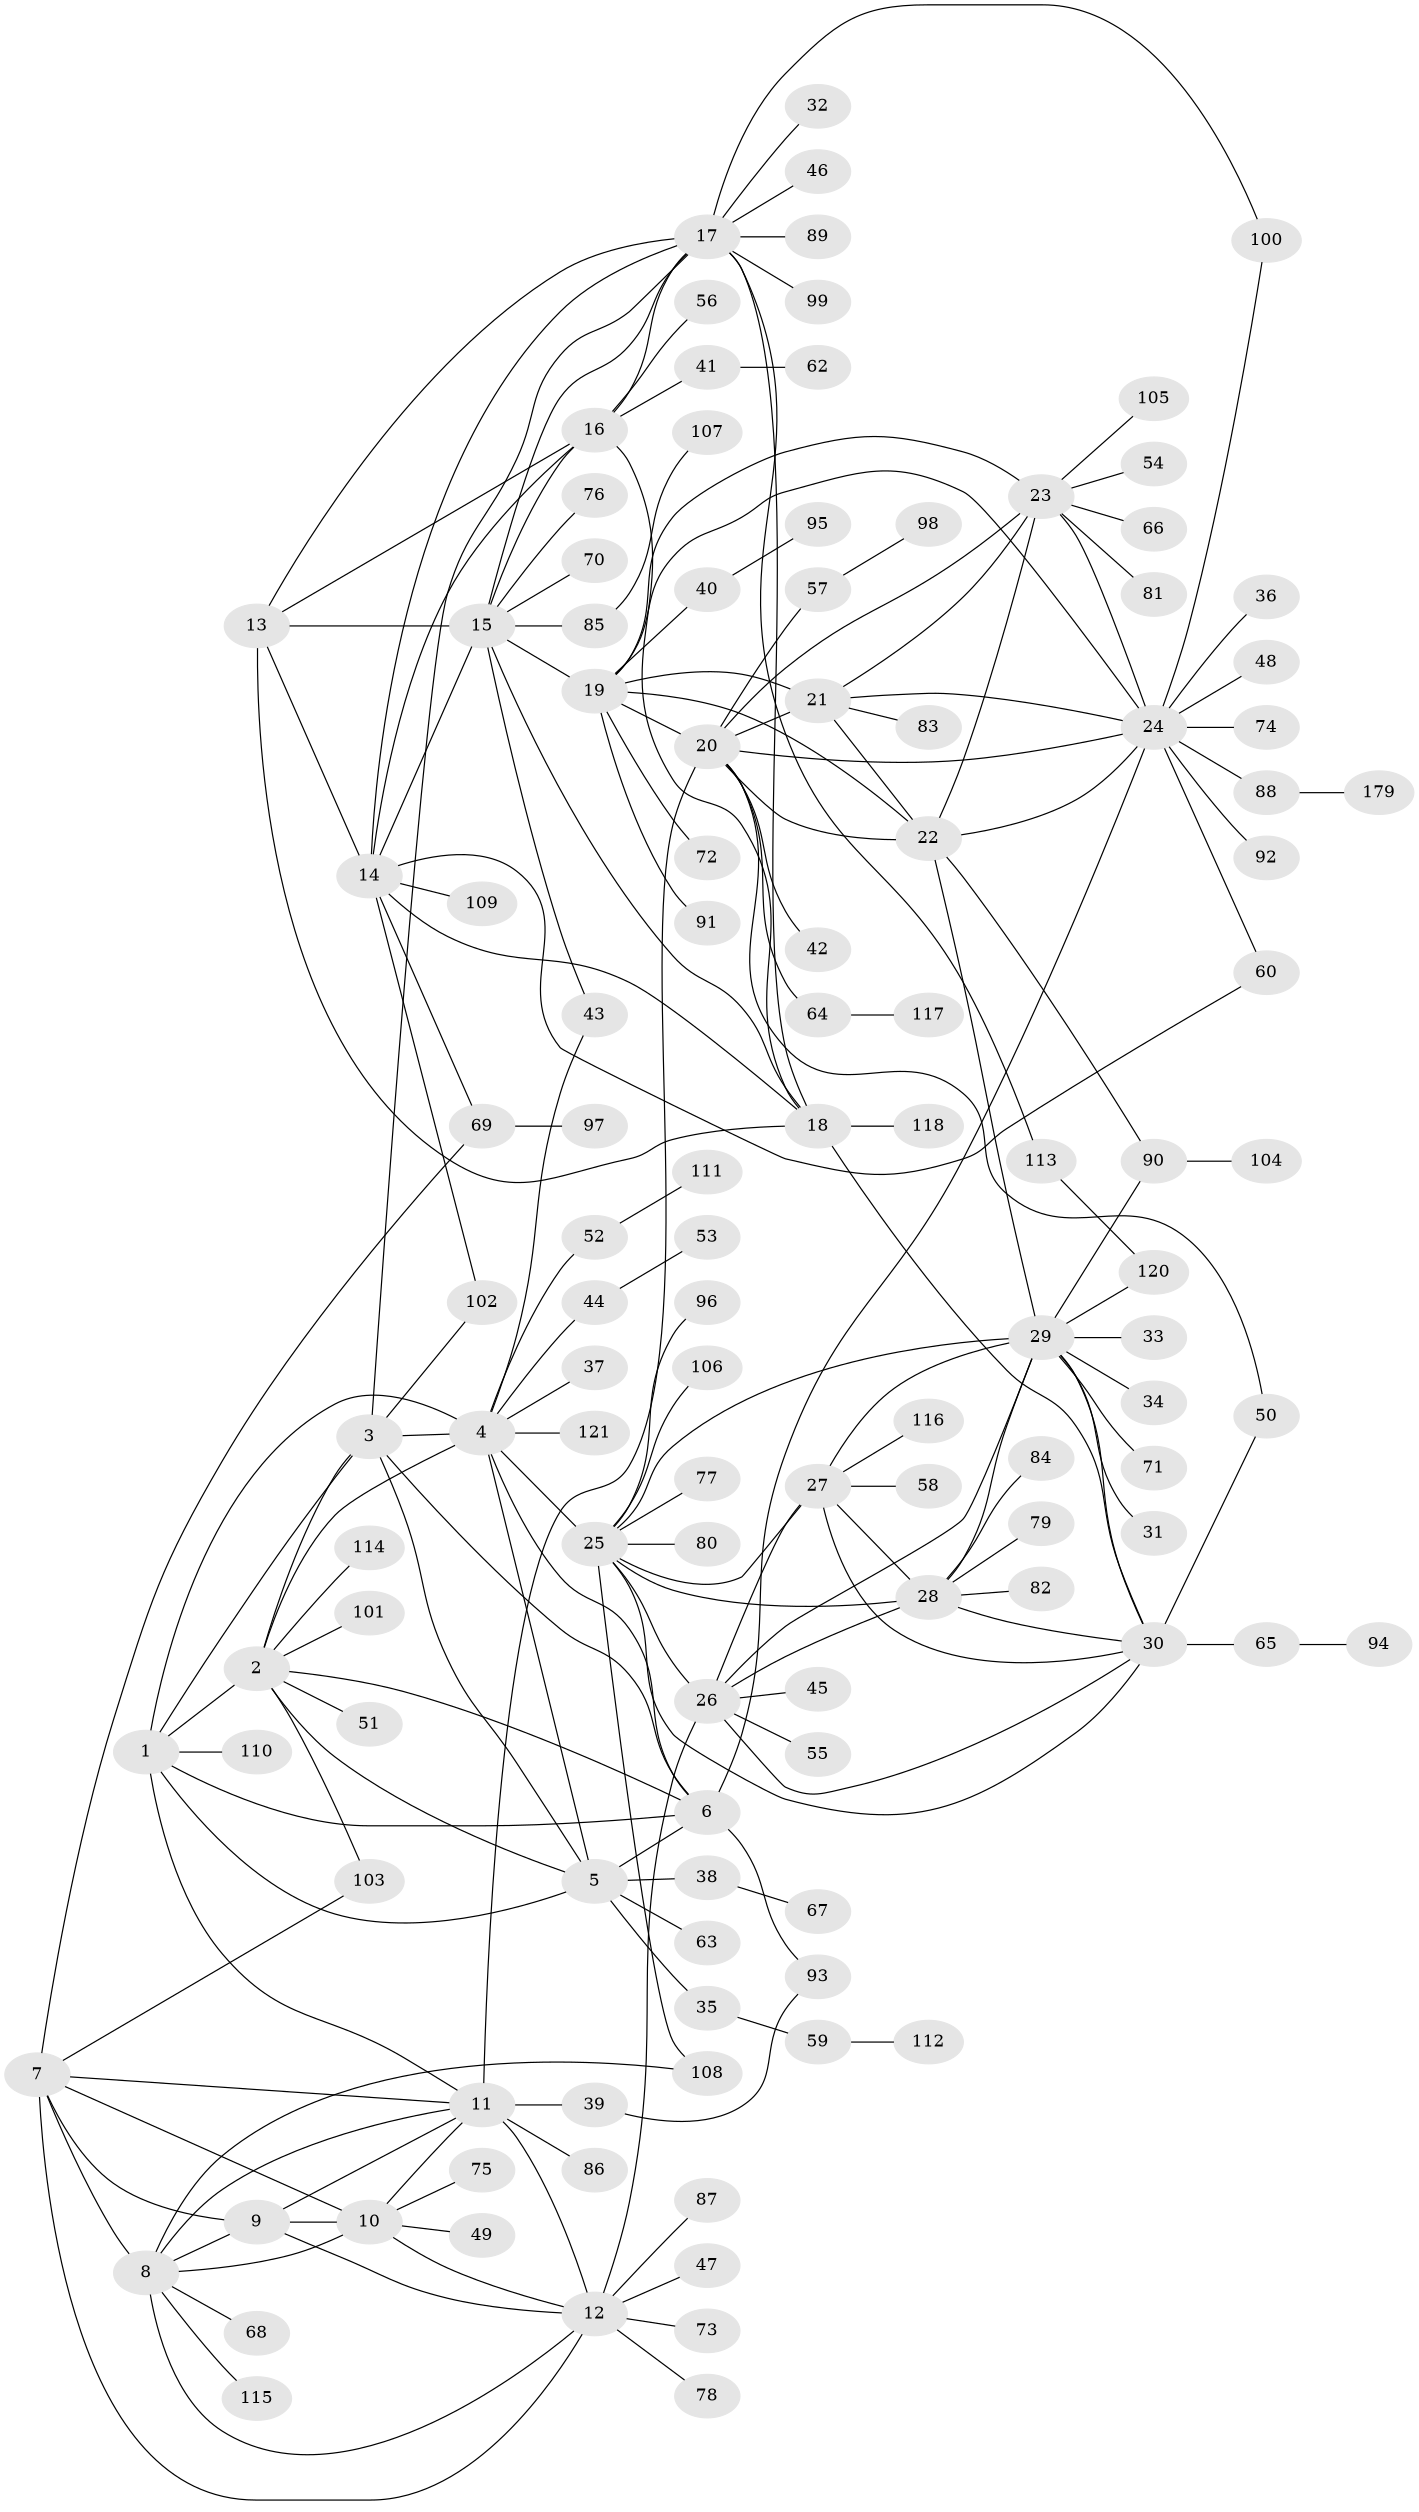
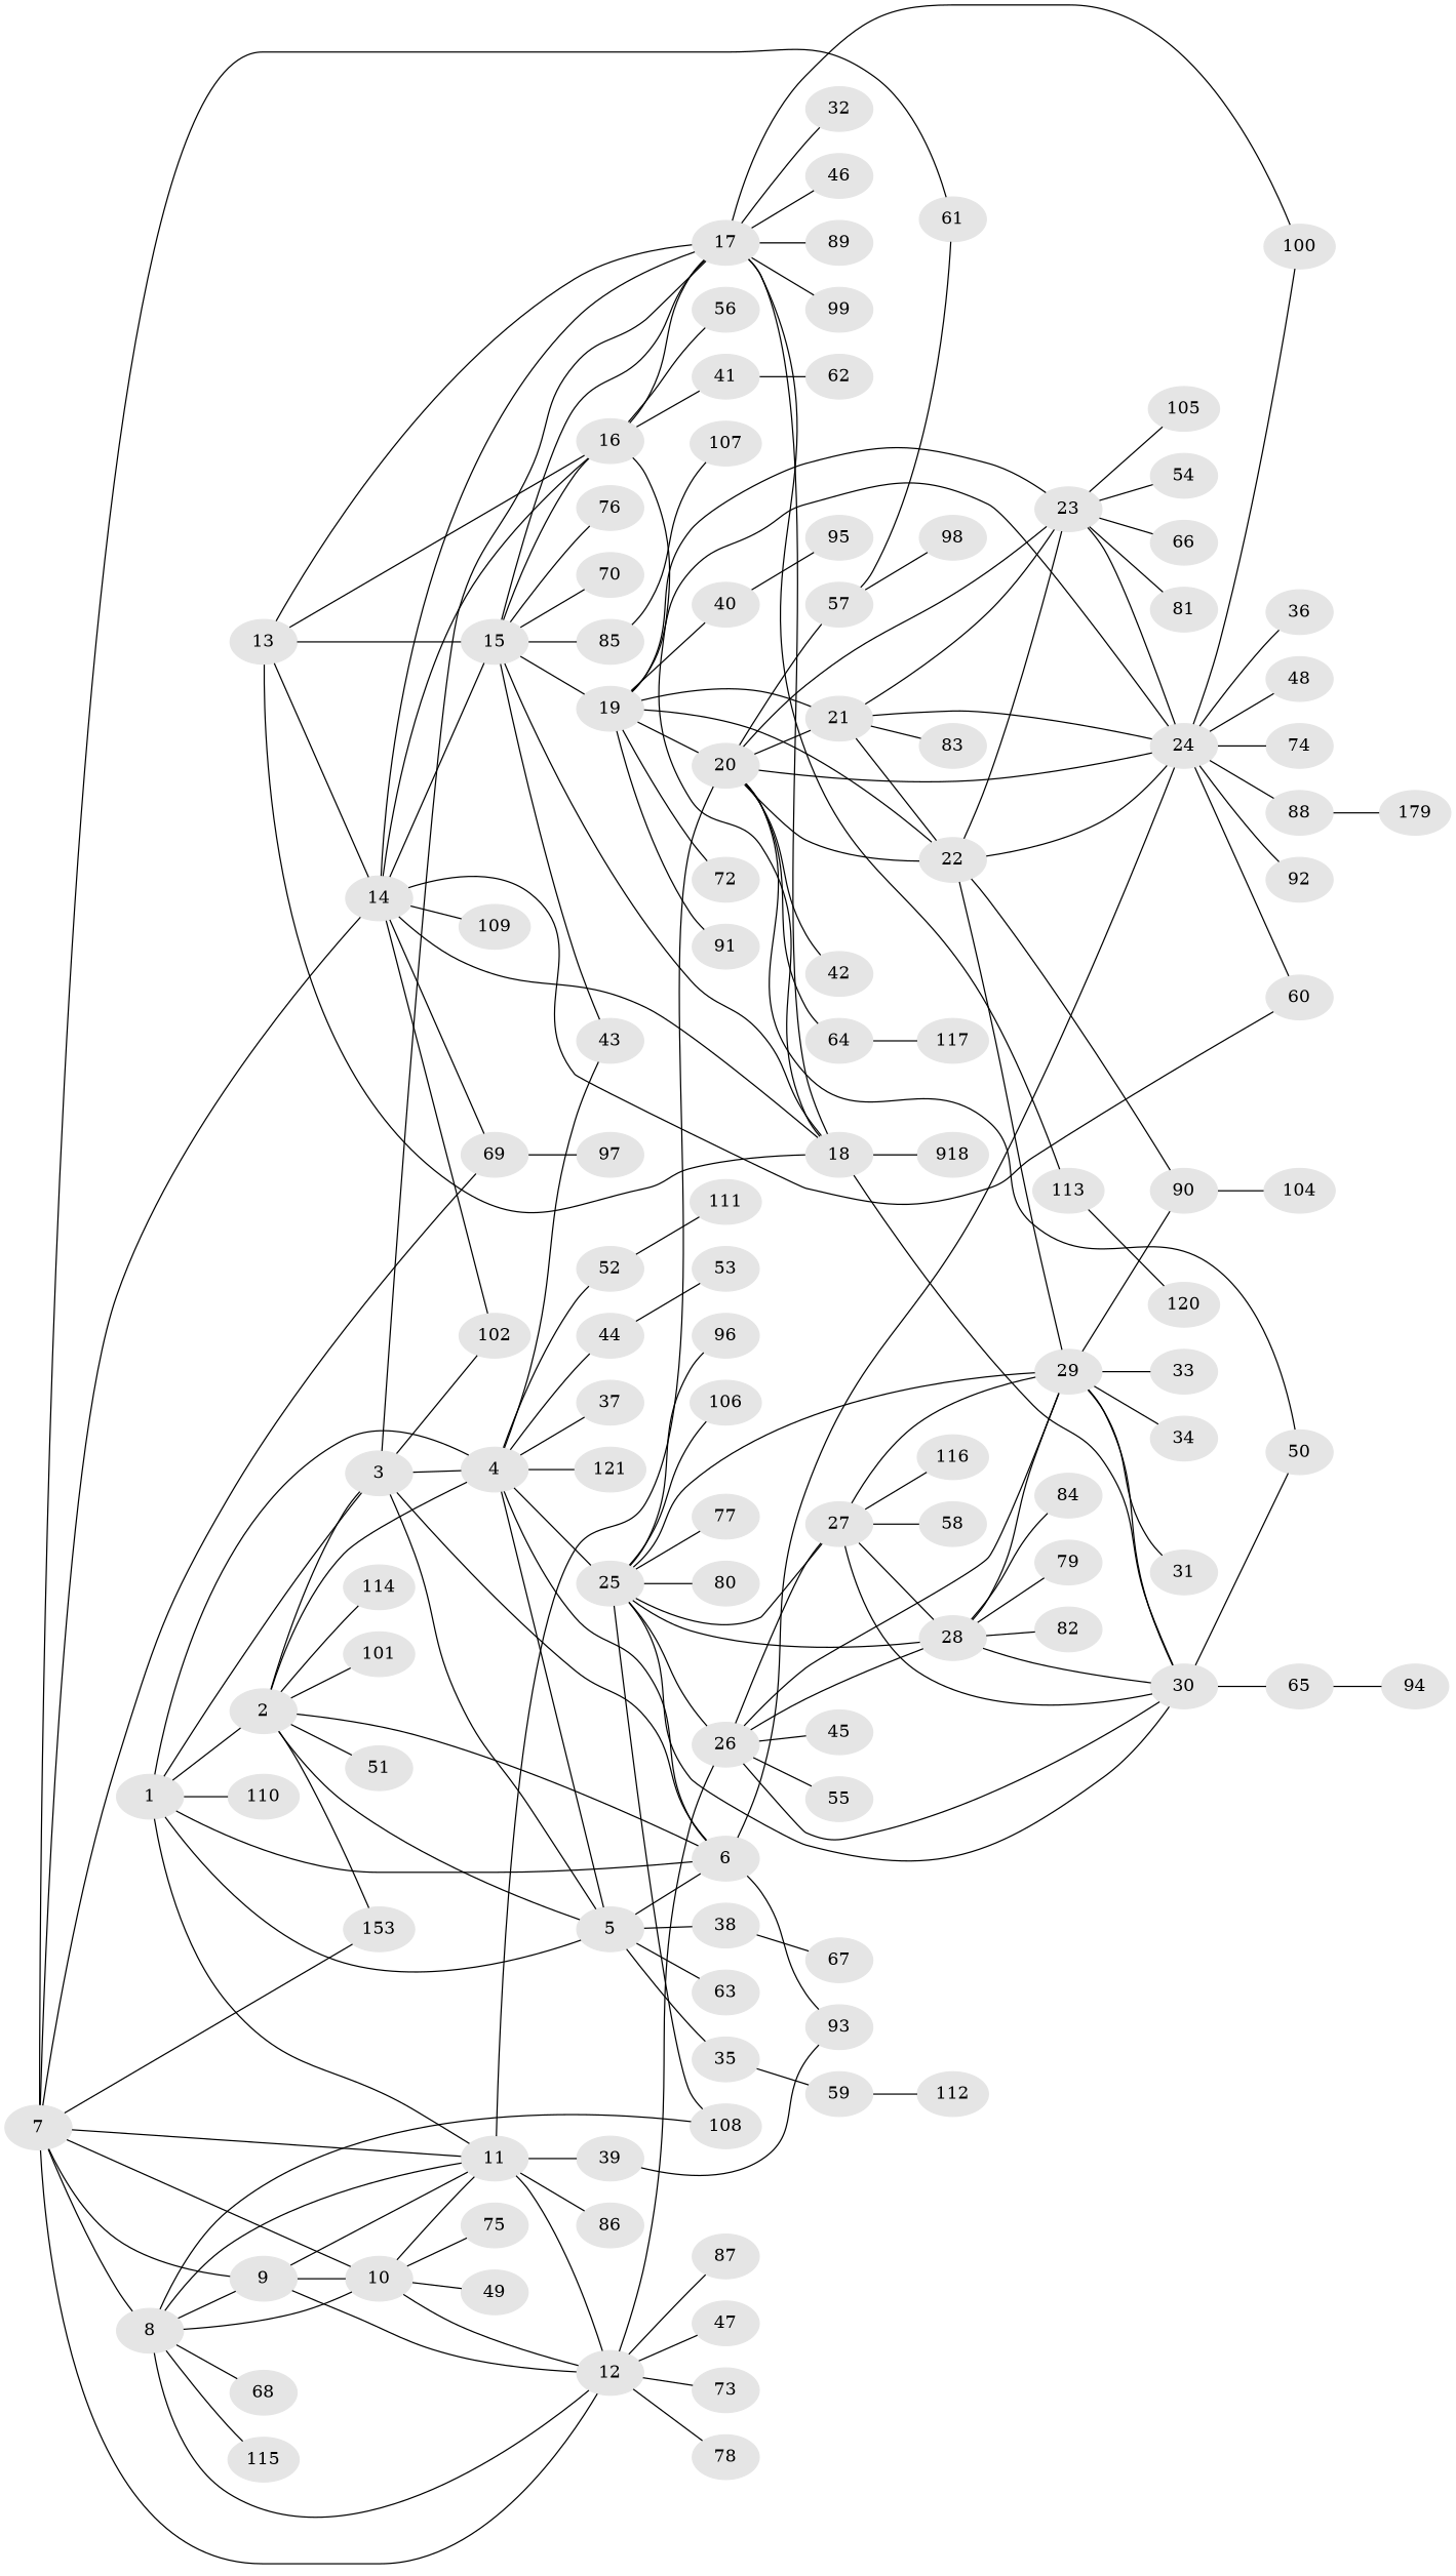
  graph {
    rankdir=LR
    node [color=gray90 style=filled]
    1
    2
    3
    4
    5
    6
    11
    110
    51
    101
-   103
+   103 [label=153]
    114
    17
    102
    25
    37
    43
    44
    52
    121
    35
    38
    63
    24
    93
    12
    20
    39
    86
    18
    32
    46
    89
    99
    100
    113
    108
    26
    30
    29
    27
    28
    77
    80
    96
    106
    53
    111
    59
    67
    60
    36
    48
    74
    88
    92
    7
    8
    9
    10
    14
+   61
    69
    68
    115
    49
    75
    47
    73
    78
    87
    15
    16
    109
    97
    21
    22
    23
    42
    50
    57
    64
    45
    55
    13
    76
    19
    70
    85
    41
    56
-   118
+   118 [label=918]
    40
    72
    91
    107
    62
    120
    65
    83
    90
    54
    66
    81
    105
    95
    98
    117
    31
    33
    34
-   71
    104
    n114 [label=179]
    58
    116
    79
    82
    84
    94
    112
    1 -- 2
    1 -- 3
    1 -- 4
    1 -- 5
    1 -- 6
    1 -- 11
    1 -- 110
    2 -- 3
    2 -- 4
    2 -- 5
    2 -- 6
    2 -- 51
    2 -- 101
    2 -- 103
    2 -- 114
    3 -- 4
    3 -- 5
    3 -- 6
    3 -- 17
    3 -- 102
    4 -- 5
    4 -- 6
    4 -- 25
    4 -- 37
    4 -- 43
    4 -- 44
    4 -- 52
    4 -- 121
    5 -- 6
    5 -- 35
    5 -- 38
    5 -- 63
    6 -- 24
    6 -- 93
    11 -- 12
    11 -- 20
    11 -- 39
    11 -- 86
    17 -- 18
    17 -- 32
    17 -- 46
    17 -- 89
    17 -- 99
    17 -- 100
    17 -- 113
    25 -- 108
    25 -- 26
    25 -- 30
    25 -- 29
    25 -- 27
    25 -- 28
    25 -- 77
    25 -- 80
    25 -- 96
    25 -- 106
    44 -- 53
    52 -- 111
    35 -- 59
    38 -- 67
    24 -- 100
    24 -- 60
    24 -- 36
    24 -- 48
    24 -- 74
    24 -- 88
    24 -- 92
    12 -- 26
    12 -- 47
    12 -- 73
    12 -- 78
    12 -- 87
    20 -- 24
    20 -- 21
    20 -- 22
    20 -- 23
    20 -- 42
    20 -- 50
    20 -- 57
    20 -- 64
    39 -- 93
    18 -- 30
    18 -- 118
    113 -- 120
    26 -- 30
    26 -- 29
    26 -- 27
    26 -- 28
    26 -- 45
    26 -- 55
    30 -- 50
    30 -- 65
    29 -- 30
-   29 -- 120
    29 -- 90
    29 -- 31
    29 -- 33
    29 -- 34
-   29 -- 71
    27 -- 30
    27 -- 29
    27 -- 28
    27 -- 58
    27 -- 116
    28 -- 30
    28 -- 29
    28 -- 79
    28 -- 82
    28 -- 84
    59 -- 112
    88 -- n114
    7 -- 11
    7 -- 103
    7 -- 12
    7 -- 8
    7 -- 9
    7 -- 10
+   7 -- 14
+   7 -- 61
    7 -- 69
    8 -- 11
    8 -- 12
    8 -- 108
    8 -- 9
    8 -- 10
    8 -- 68
    8 -- 115
    9 -- 11
    9 -- 12
    9 -- 10
    10 -- 11
    10 -- 12
    10 -- 49
    10 -- 75
    14 -- 17
    14 -- 102
    14 -- 18
    14 -- 60
    14 -- 69
    14 -- 15
    14 -- 16
    14 -- 109
    69 -- 97
    15 -- 17
    15 -- 43
    15 -- 18
    15 -- 16
    15 -- 76
    15 -- 19
    15 -- 70
    15 -- 85
    16 -- 17
    16 -- 18
    16 -- 41
    16 -- 56
    21 -- 24
    21 -- 22
    21 -- 23
    21 -- 83
    22 -- 24
    22 -- 29
    22 -- 23
    22 -- 90
    23 -- 24
    23 -- 54
    23 -- 66
    23 -- 81
    23 -- 105
+   57 -- 61
    57 -- 98
    64 -- 117
    13 -- 17
    13 -- 18
    13 -- 14
    13 -- 15
    13 -- 16
    19 -- 24
    19 -- 20
    19 -- 21
    19 -- 22
    19 -- 23
    19 -- 40
    19 -- 72
    19 -- 91
    85 -- 107
    41 -- 62
    40 -- 95
    65 -- 94
    90 -- 104
  }
